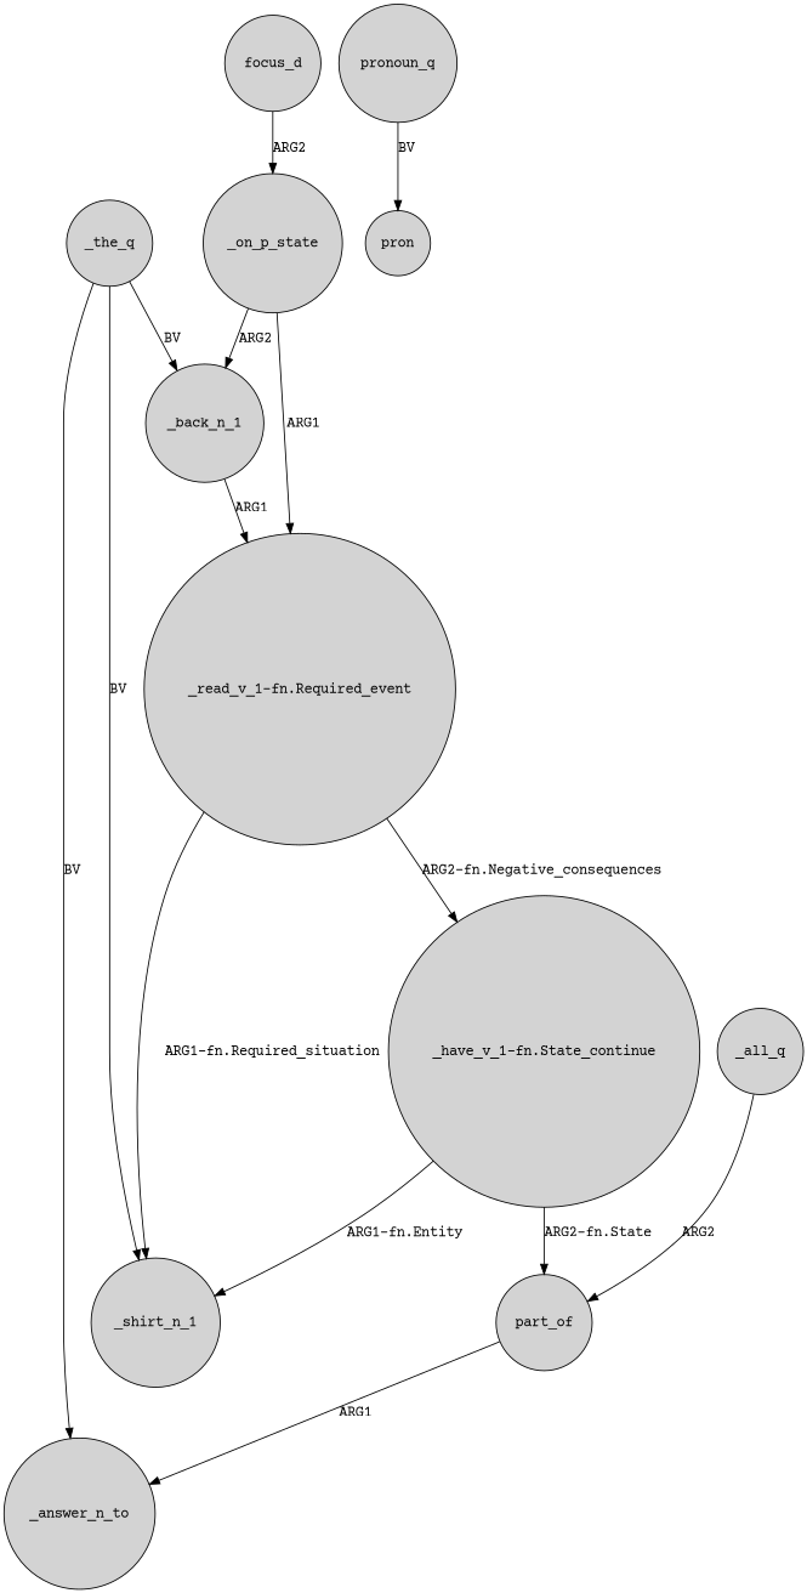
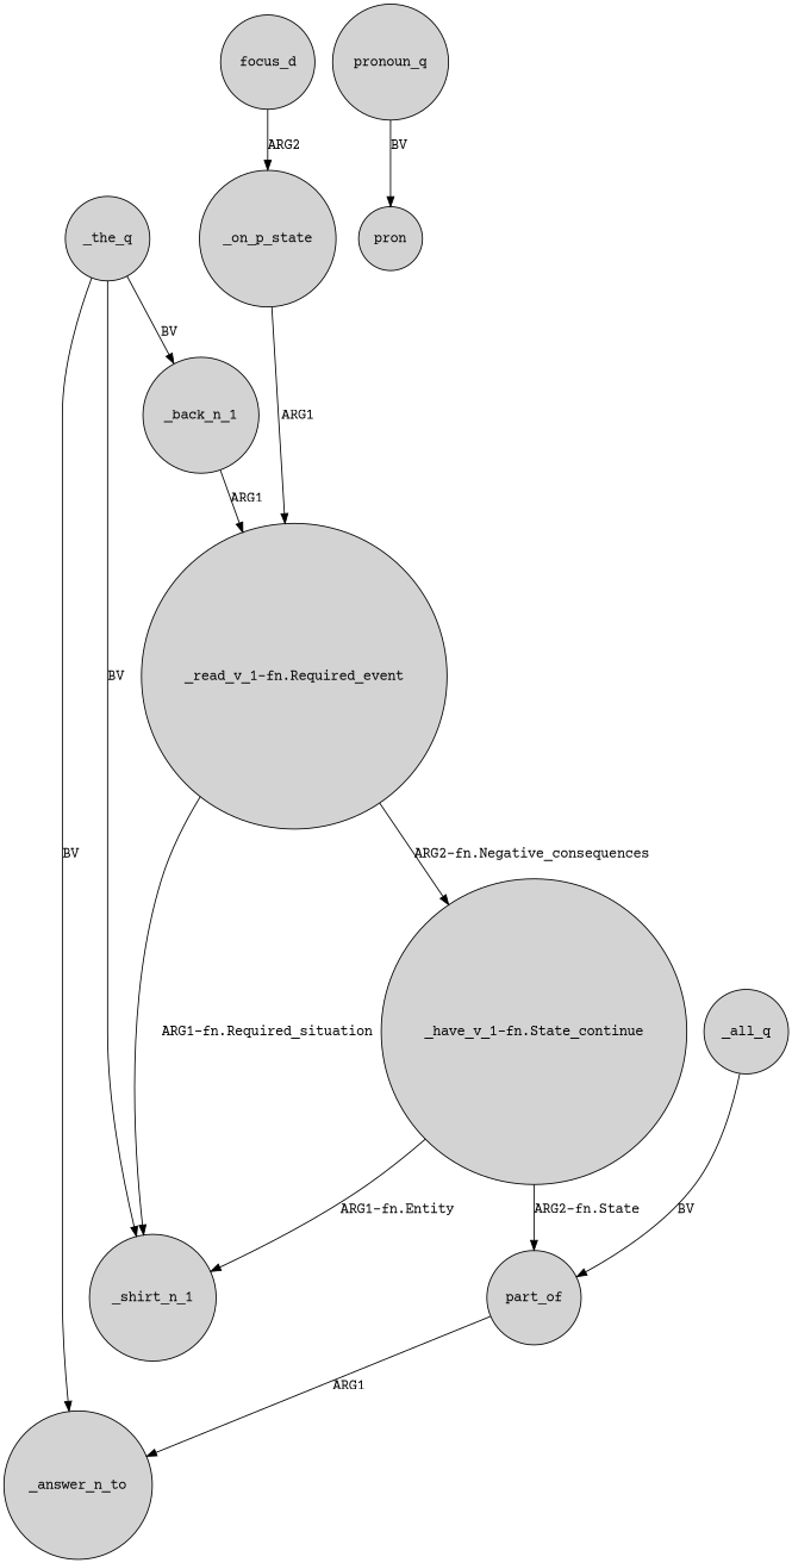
  digraph {
    fontname="Courier Prime"
    node [fontname="Courier Prime" shape=circle style=filled]
    edge [fontname="Courier Prime"]
    "_have_v_1-fn.State_continue"
    part_of
    _shirt_n_1
    _answer_n_to
    pronoun_q
    pron
    _all_q
    _the_q
    _back_n_1
    "_read_v_1-fn.Required_event"
    focus_d
    _on_p_state
    "_have_v_1-fn.State_continue" -> part_of [label="ARG2-fn.State"]
    "_have_v_1-fn.State_continue" -> _shirt_n_1 [label="ARG1-fn.Entity"]
    part_of -> _answer_n_to [label=ARG1]
    pronoun_q -> pron [label=BV]
-   _all_q -> part_of [label=ARG2]
+   _all_q -> part_of [label=BV]
    _the_q -> _shirt_n_1 [label=BV]
    _the_q -> _answer_n_to [label=BV]
    _the_q -> _back_n_1 [label=BV]
    _back_n_1 -> "_read_v_1-fn.Required_event" [label=ARG1]
    "_read_v_1-fn.Required_event" -> "_have_v_1-fn.State_continue" [label="ARG2-fn.Negative_consequences"]
    "_read_v_1-fn.Required_event" -> _shirt_n_1 [label="ARG1-fn.Required_situation"]
    focus_d -> _on_p_state [label=ARG2]
-   _on_p_state -> _back_n_1 [label=ARG2]
    _on_p_state -> "_read_v_1-fn.Required_event" [label=ARG1]
  }
